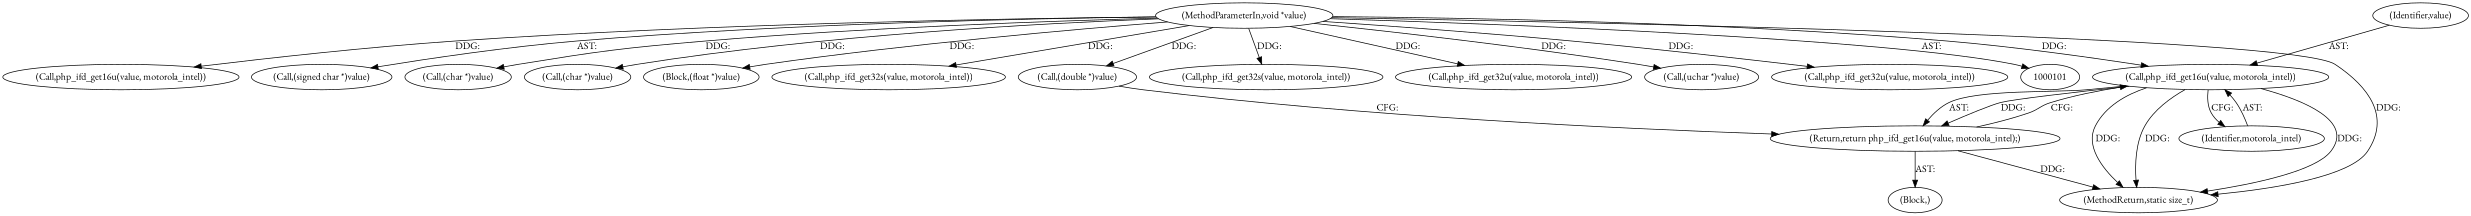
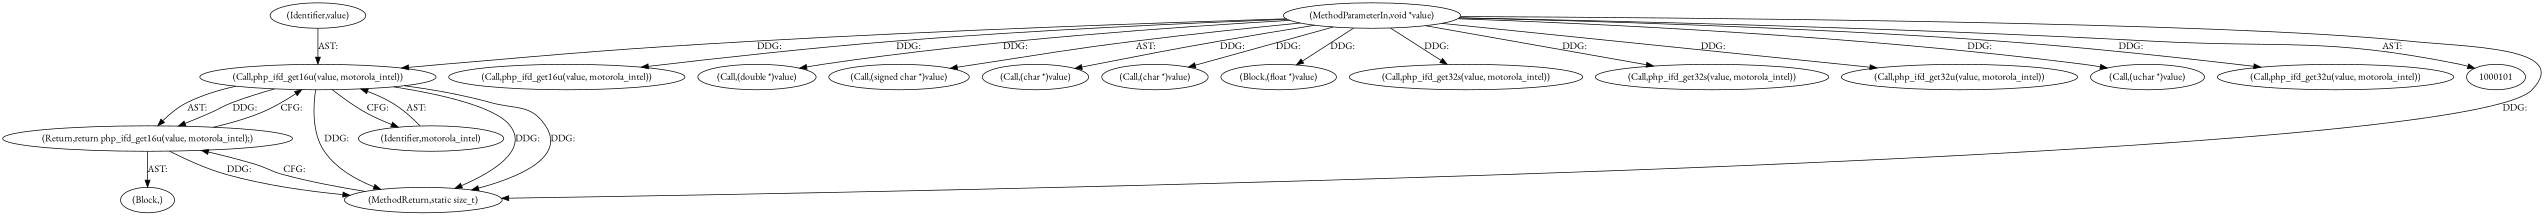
  digraph {
    fontname="EB Garamond"
    node [fontname="EB Garamond"]
    edge [fontname="EB Garamond"]
    n1 [label="(Call,php_ifd_get16u(value, motorola_intel))"]
    n2 [label="(Return,return php_ifd_get16u(value, motorola_intel);)"]
    n3 [label="(Identifier,motorola_intel)"]
    n4 [label="(MethodReturn,static size_t)"]
    n5 [label="(Block,)"]
    n6 [label="(MethodParameterIn,void *value)"]
    n7 [label="(Call,php_ifd_get16u(value, motorola_intel))"]
    n8 [label="(Call,(double *)value)"]
    n9 [label="(Call,(signed char *)value)"]
    n10 [label="(Call,(char *)value)"]
    n11 [label="(Call,(char *)value)"]
    n12 [label="(Block,(float *)value)"]
    n13 [label="(Call,php_ifd_get32s(value, motorola_intel))"]
    n14 [label="(Call,php_ifd_get32s(value, motorola_intel))"]
    n15 [label="(Call,php_ifd_get32u(value, motorola_intel))"]
    n16 [label="(Call,(uchar *)value)"]
    n17 [label="(Call,php_ifd_get32u(value, motorola_intel))"]
    1000101
    n19 [label="(Identifier,value)"]
    n1 -> n2 [label="AST: "]
    n1 -> n2 [label="DDG: "]
    n1 -> n3 [label="CFG: "]
    n1 -> n4 [label="DDG: "]
    n1 -> n4 [label="DDG: "]
    n1 -> n4 [label="DDG: "]
    n2 -> n1 [label="CFG: "]
    n2 -> n4 [label="DDG: "]
    n2 -> n5 [label="AST: "]
    n3 -> n1 [label="AST: "]
-   n8 -> n2 [label="CFG: "]
+   n4 -> n2 [label="CFG: "]
    n6 -> n1 [label="DDG: "]
    n6 -> n4 [label="DDG: "]
    n6 -> n7 [label="DDG: "]
    n6 -> n8 [label="DDG: "]
    n6 -> n9 [label="AST: "]
    n6 -> n10 [label="DDG: "]
    n6 -> n11 [label="DDG: "]
    n6 -> n12 [label="DDG: "]
    n6 -> n13 [label="DDG: "]
    n6 -> n14 [label="DDG: "]
    n6 -> n15 [label="DDG: "]
    n6 -> n16 [label="DDG: "]
    n6 -> n17 [label="DDG: "]
    n6 -> 1000101 [label="AST: "]
    n19 -> n1 [label="AST: "]
  }
